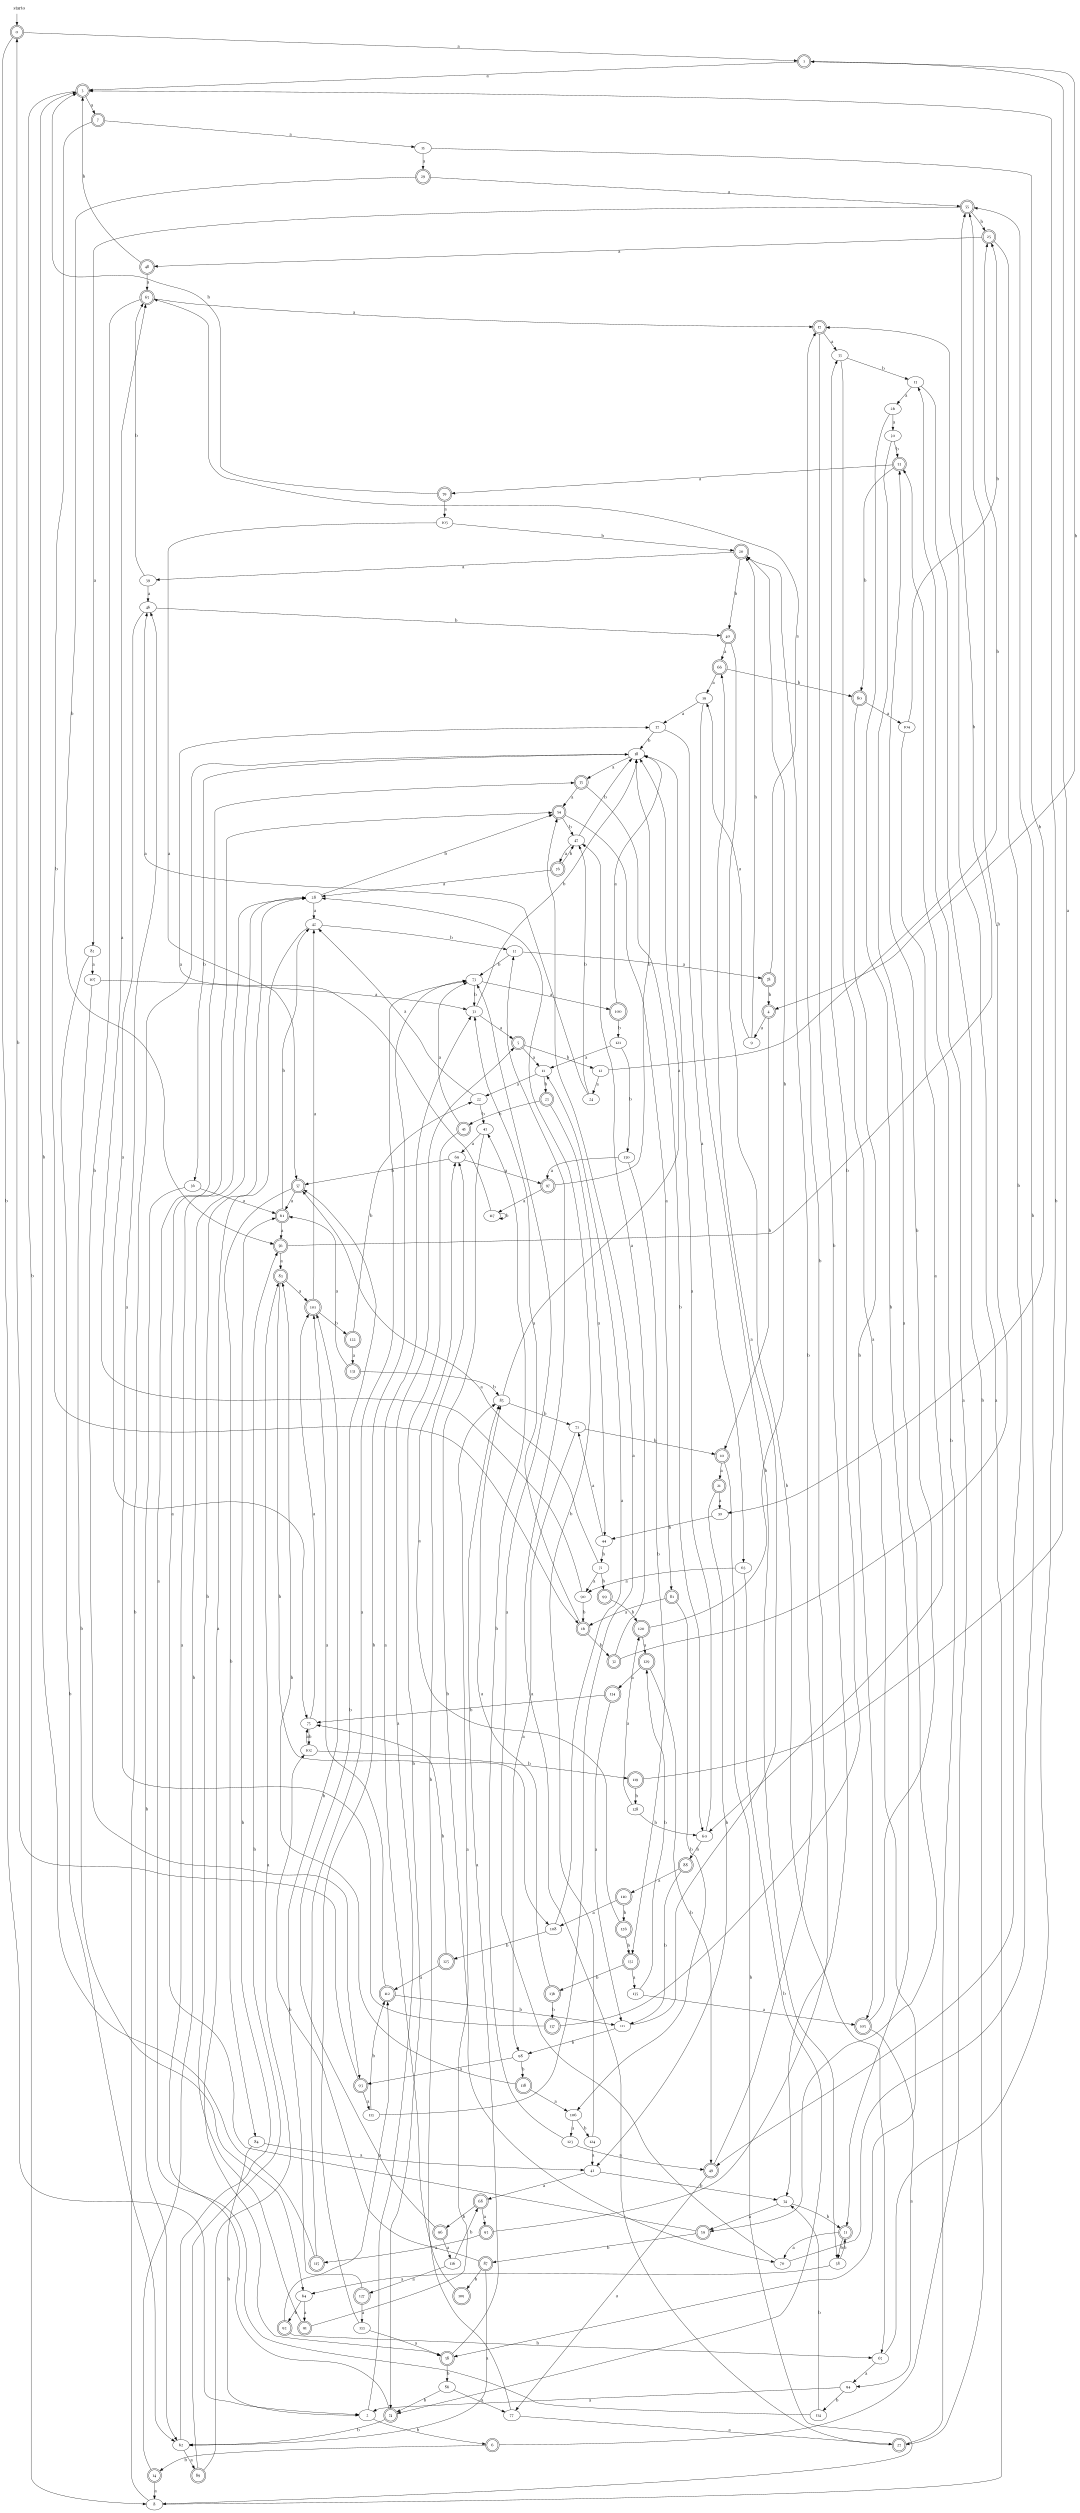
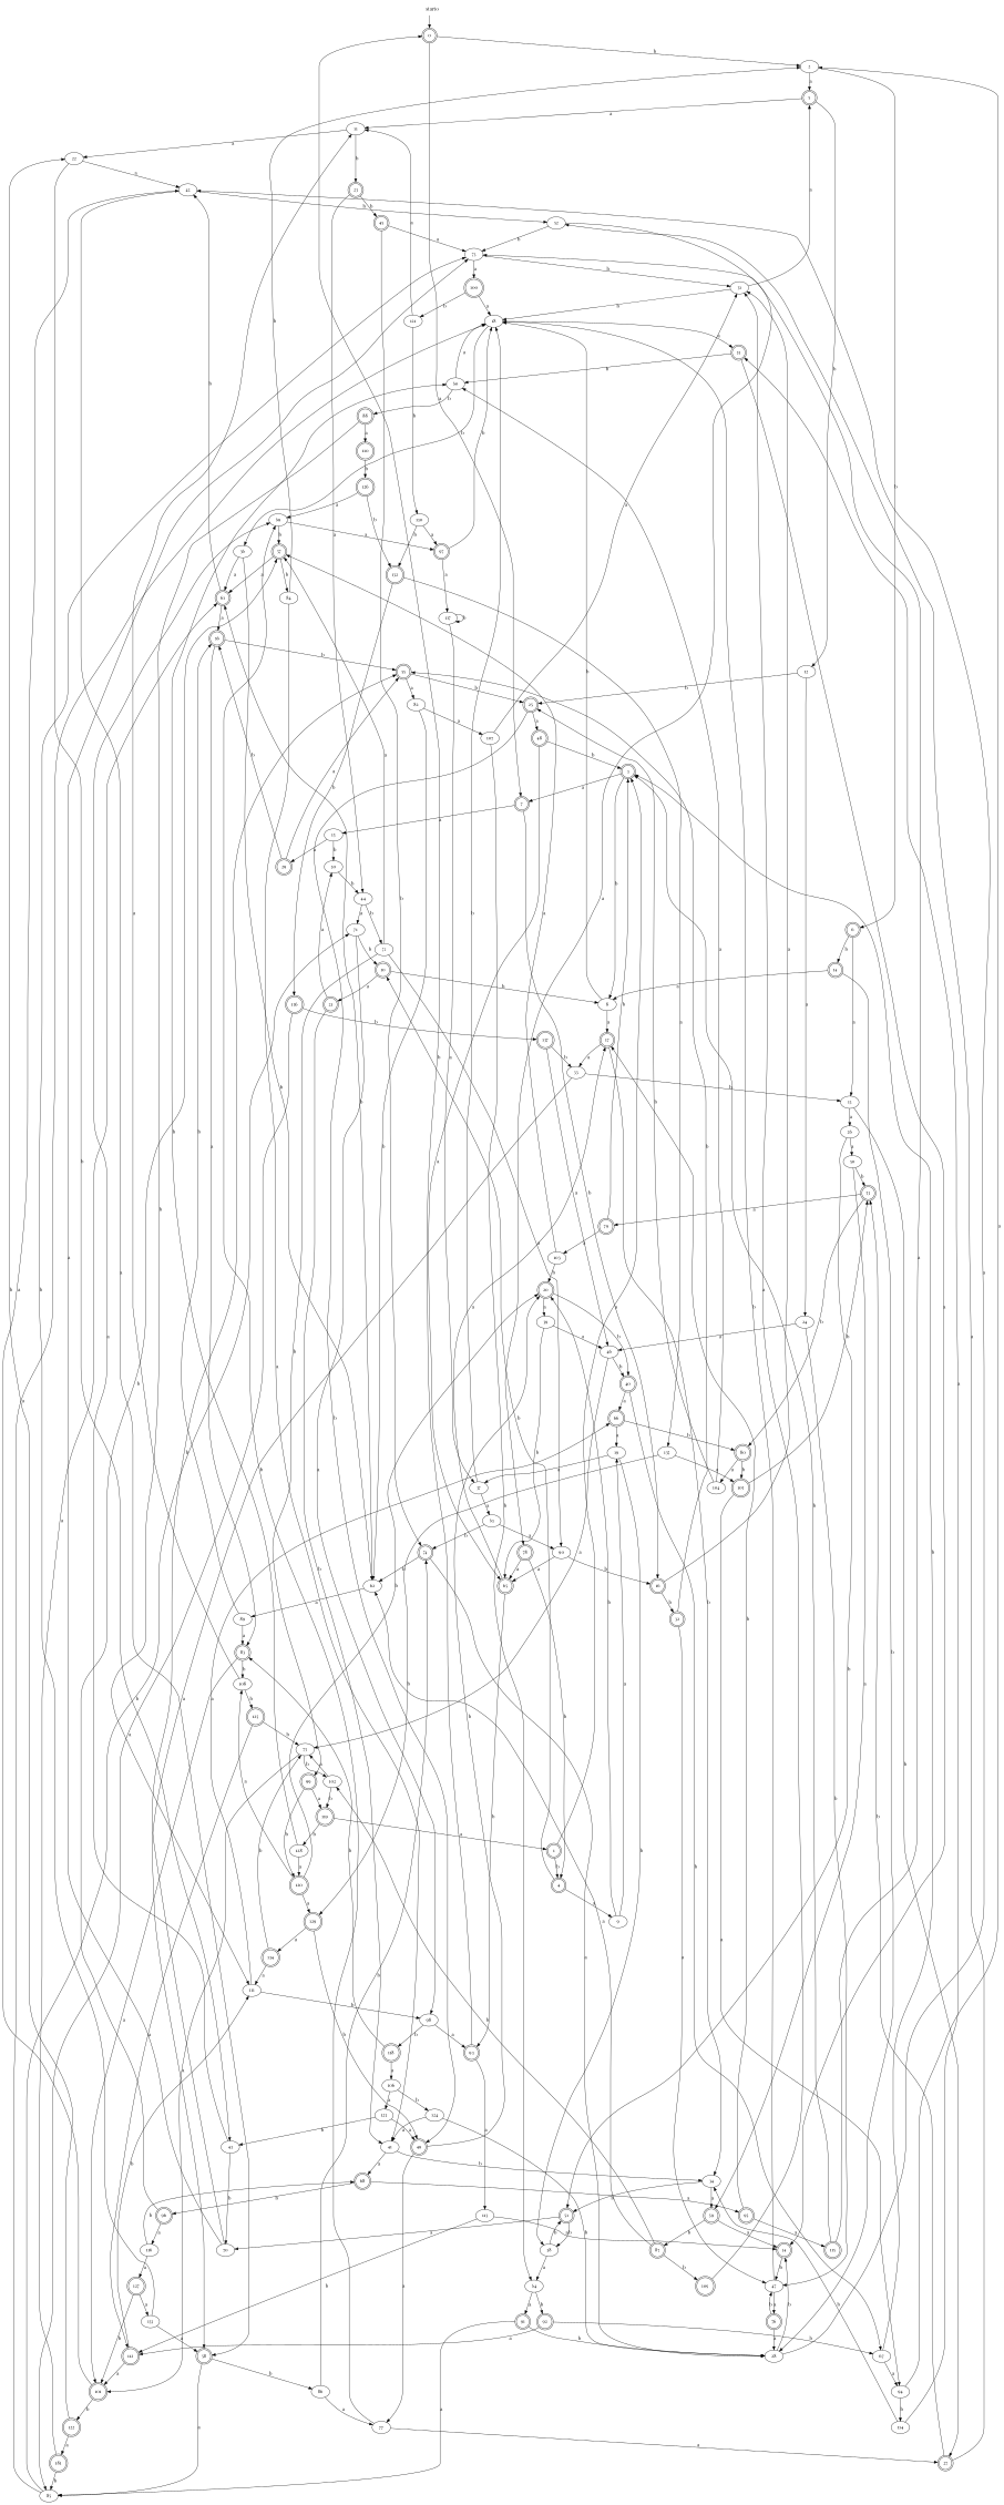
  digraph {
    fontname="Playfair Display"
    node [fontname="Playfair Display" shape=doublecircle]
    edge [fontname="Playfair Display"]
    __start0 [shape=none]
    0
    1
    2 [shape=""]
    3
    4
    5
    6
    7
    8 [shape=""]
    9 [shape=""]
    10
    11 [shape=""]
    12 [shape=""]
    13 [shape=""]
    14
    15 [shape=""]
    16
    17
    18 [shape=""]
    19 [shape=""]
    20
    21
    22 [shape=""]
    23
    24 [shape=""]
    25
    26 [shape=""]
    27
    28 [shape=""]
    29
    30 [shape=""]
    31 [shape=""]
    32
    33 [shape=""]
    34 [shape=""]
    35
    36 [shape=""]
    37 [shape=""]
    38 [shape=""]
    39 [shape=""]
    40
    41 [shape=""]
    42 [shape=""]
    43 [shape=""]
    44 [shape=""]
    45
    46 [shape=""]
    47 [shape=""]
    48
    49
    50 [shape=""]
    51
    52 [shape=""]
    53
    54
    55
    56
    58
    59
    60 [shape=""]
    61
    62 [shape=""]
    63 [shape=""]
    64 [shape=""]
    65
    66
    67 [shape=""]
    68
    69 [shape=""]
    70 [shape=""]
    71 [shape=""]
    72 [shape=""]
    73 [shape=""]
    74
    75 [shape=""]
    76
    77 [shape=""]
    78
    79
    80
-   81
    82 [shape=""]
    83
    57
    84 [shape=""]
    85 [shape=""]
    86 [shape=""]
    87
    88
-   89
+   89 [shape=ellipse]
    90 [shape=""]
    91
    92
    93
    94 [shape=""]
    95
    96
    97
    98 [shape=""]
    99
    100
    101
    102 [shape=""]
    103 [shape=""]
    104 [shape=""]
    105
    106 [shape=""]
    107 [shape=""]
    108 [shape=""]
    109
    110
    111 [shape=ellipse]
    112
    113 [shape=""]
    114 [shape=""]
    115
    116 [shape=""]
    117 [shape=""]
    118
    119
    120
    121 [shape=""]
    122
    123 [shape=""]
    124 [shape=""]
    125
    126
    127
    128 [shape=""]
    129
    130 [shape=""]
-   131
+   131 [label=181]
    132
    133 [shape=""]
    134
    135 [shape=""]
    136
    137
    __start0 -> 0
-   0 -> 1 [label=a]
+   0 -> 7 [label=a]
    0 -> 2 [label=b]
    1 -> 3 [label=a]
    1 -> 4 [label=b]
    2 -> 5 [label=a]
    2 -> 6 [label=b]
    3 -> 7 [label=a]
    3 -> 8 [label=b]
    4 -> 9 [label=a]
    4 -> 10 [label=b]
    5 -> 11 [label=a]
    5 -> 12 [label=b]
    6 -> 13 [label=a]
    6 -> 14 [label=b]
    7 -> 15 [label=a]
    7 -> 16 [label=b]
    8 -> 17 [label=a]
    8 -> 18 [label=b]
    9 -> 19 [label=a]
    9 -> 20 [label=b]
    10 -> 8 [label=b]
    10 -> 21 [label=a]
    11 -> 22 [label=a]
    11 -> 23 [label=b]
    12 -> 24 [label=a]
    12 -> 25 [label=b]
    13 -> 26 [label=a]
    13 -> 27 [label=b]
    14 -> 8 [label=a]
    14 -> 28 [label=b]
    15 -> 29 [label=a]
    15 -> 30 [label=b]
    16 -> 31 [label=a]
    16 -> 32 [label=b]
    17 -> 33 [label=a]
    17 -> 34 [label=b]
    18 -> 35 [label=a]
    18 -> 36 [label=b]
    19 -> 37 [label=a]
    19 -> 38 [label=b]
    20 -> 39 [label=a]
    20 -> 40 [label=b]
    21 -> 30 [label=a]
    21 -> 41 [label=b]
    22 -> 42 [label=a]
    22 -> 43 [label=b]
    23 -> 44 [label=a]
    23 -> 45 [label=b]
    24 -> 46 [label=a]
    24 -> 47 [label=b]
    25 -> 48 [label=a]
    25 -> 49 [label=b]
    26 -> 50 [label=a]
    26 -> 51 [label=b]
    27 -> 52 [label=a]
    27 -> 53 [label=b]
    28 -> 42 [label=a]
    28 -> 54 [label=b]
    29 -> 55 [label=a]
    29 -> 56 [label=b]
    30 -> 44 [label=b]
    31 -> 5 [label=a]
    31 -> 18 [label=b]
    32 -> 47 [label=a]
    32 -> 55 [label=b]
    33 -> 13 [label=b]
    33 -> 58 [label=a]
    34 -> 51 [label=b]
    34 -> 59 [label=a]
    35 -> 54 [label=a]
    35 -> 60 [label=b]
    36 -> 61 [label=a]
    36 -> 62 [label=b]
    37 -> 18 [label=b]
    37 -> 63 [label=a]
    38 -> 51 [label=b]
    38 -> 64 [label=a]
    39 -> 46 [label=a]
    39 -> 65 [label=b]
    40 -> 66 [label=a]
    40 -> 67 [label=b]
    41 -> 34 [label=b]
    41 -> 68 [label=a]
    42 -> 52 [label=b]
    42 -> 58 [label=a]
    43 -> 69 [label=a]
    43 -> 70 [label=b]
    44 -> 71 [label=a]
    44 -> 72 [label=b]
    45 -> 73 [label=a]
    45 -> 74 [label=b]
    46 -> 40 [label=b]
    46 -> 75 [label=a]
    47 -> 18 [label=b]
    47 -> 76 [label=a]
    48 -> 3 [label=b]
    48 -> 65 [label=a]
    49 -> 20 [label=b]
    49 -> 77 [label=a]
    50 -> 53 [label=b]
    50 -> 59 [label=a]
    51 -> 38 [label=b]
    51 -> 70 [label=a]
    52 -> 73 [label=b]
    52 -> 78 [label=a]
    53 -> 79 [label=a]
    53 -> 80 [label=b]
    54 -> 47 [label=b]
-   54 -> 81 [label=a]
    55 -> 25 [label=b]
    55 -> 82 [label=a]
    56 -> 55 [label=b]
    56 -> 83 [label=a]
    58 -> 85 [label=a]
    58 -> 86 [label=b]
    59 -> 54 [label=a]
    59 -> 87 [label=b]
    60 -> 18 [label=a]
    60 -> 88 [label=b]
    61 -> 42 [label=b]
    61 -> 56 [label=a]
    62 -> 61 [label=b]
    62 -> 89 [label=a]
    63 -> 74 [label=b]
    63 -> 90 [label=a]
    64 -> 91 [label=a]
    64 -> 92 [label=b]
    65 -> 17 [label=a]
    65 -> 93 [label=b]
    66 -> 19 [label=a]
    66 -> 80 [label=b]
    67 -> 3 [label=b]
    67 -> 94 [label=a]
    68 -> 95 [label=a]
    68 -> 96 [label=b]
    69 -> 57 [label=b]
    69 -> 97 [label=a]
    70 -> 55 [label=b]
    70 -> 73 [label=a]
    71 -> 10 [label=b]
    71 -> 98 [label=a]
    72 -> 57 [label=a]
    72 -> 90 [label=a]
    72 -> 99 [label=b]
    73 -> 31 [label=b]
    73 -> 100 [label=a]
    74 -> 28 [label=a]
    74 -> 62 [label=b]
    75 -> 101 [label=a]
    75 -> 102 [label=b]
    76 -> 28 [label=a]
    76 -> 47 [label=b]
    77 -> 27 [label=a]
    77 -> 69 [label=b]
    78 -> 4 [label=b]
    78 -> 65 [label=a]
    79 -> 3 [label=b]
    79 -> 103 [label=a]
    80 -> 104 [label=a]
    80 -> 105 [label=b]
-   81 -> 16 [label=a]
-   81 -> 106 [label=b]
    82 -> 62 [label=b]
    82 -> 107 [label=a]
    83 -> 101 [label=a]
    83 -> 108 [label=b]
    57 -> 61 [label=a]
    57 -> 84 [label=b]
    84 -> 2 [label=b]
    84 -> 41 [label=a]
    85 -> 18 [label=a]
    85 -> 71 [label=b]
    86 -> 74 [label=b]
    86 -> 77 [label=a]
    87 -> 62 [label=a]
    87 -> 102 [label=b]
    87 -> 109 [label=b]
    88 -> 110 [label=a]
    88 -> 111 [label=b]
    89 -> 56 [label=b]
    89 -> 83 [label=a]
    90 -> 16 [label=b]
    90 -> 65 [label=a]
    91 -> 28 [label=b]
    91 -> 85 [label=a]
    92 -> 67 [label=b]
    92 -> 112 [label=a]
    93 -> 0 [label=b]
    93 -> 113 [label=a]
    94 -> 2 [label=a]
    94 -> 114 [label=b]
    95 -> 17 [label=b]
    95 -> 115 [label=a]
    96 -> 57 [label=b]
    96 -> 116 [label=a]
    97 -> 18 [label=b]
    97 -> 117 [label=a]
    98 -> 93 [label=a]
    98 -> 118 [label=b]
+   99 -> 119 [label=a]
    99 -> 120 [label=b]
    100 -> 18 [label=a]
    100 -> 121 [label=b]
    101 -> 42 [label=a]
    101 -> 122 [label=b]
    102 -> 75 [label=a]
    102 -> 119 [label=b]
    103 -> 20 [label=b]
    103 -> 57 [label=a]
    104 -> 25 [label=b]
    104 -> 60 [label=a]
    105 -> 53 [label=b]
    105 -> 94 [label=a]
    106 -> 123 [label=a]
    106 -> 124 [label=b]
    107 -> 31 [label=a]
    107 -> 64 [label=b]
    108 -> 11 [label=a]
    108 -> 125 [label=b]
    109 -> 31 [label=a]
-   110 -> 108 [label=a]
+   120 -> 108 [label=a]
    110 -> 126 [label=b]
    111 -> 66 [label=a]
    111 -> 98 [label=b]
    112 -> 101 [label=a]
    112 -> 111 [label=b]
    113 -> 54 [label=a]
    113 -> 112 [label=b]
    114 -> 34 [label=b]
    114 -> 35 [label=a]
    115 -> 3 [label=b]
    115 -> 73 [label=a]
    116 -> 68 [label=b]
    116 -> 127 [label=a]
    117 -> 37 [label=a]
    117 -> 117 [label=b]
    118 -> 83 [label=b]
    118 -> 106 [label=a]
    119 -> 1 [label=a]
    119 -> 128 [label=b]
    120 -> 20 [label=b]
    120 -> 129 [label=a]
    121 -> 11 [label=a]
    121 -> 130 [label=b]
    122 -> 22 [label=b]
    122 -> 131 [label=a]
    123 -> 43 [label=b]
    123 -> 49 [label=a]
    124 -> 28 [label=b]
    124 -> 41 [label=a]
    125 -> 75 [label=b]
    125 -> 112 [label=a]
    126 -> 69 [label=a]
    126 -> 132 [label=b]
    127 -> 101 [label=b]
    127 -> 133 [label=a]
    128 -> 60 [label=b]
    128 -> 120 [label=a]
    129 -> 49 [label=b]
    129 -> 134 [label=a]
    130 -> 97 [label=a]
    130 -> 132 [label=b]
    131 -> 61 [label=a]
    131 -> 85 [label=b]
    132 -> 135 [label=a]
    132 -> 136 [label=b]
    133 -> 58 [label=a]
    133 -> 73 [label=b]
    134 -> 75 [label=b]
    134 -> 111 [label=a]
    135 -> 105 [label=a]
    135 -> 129 [label=b]
    136 -> 85 [label=a]
    136 -> 137 [label=b]
    137 -> 33 [label=b]
    137 -> 46 [label=a]
  }
